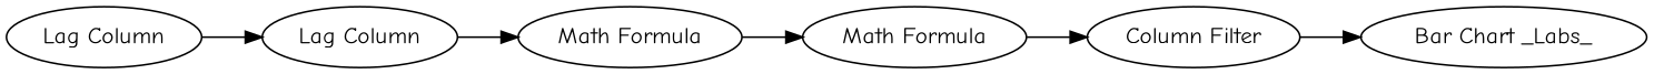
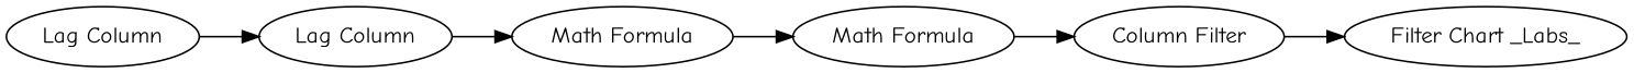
  digraph {
    fontname="Comic Neue"
    rankdir=LR
    node [fontname="Comic Neue"]
    edge [fontname="Comic Neue"]
    n1 [label="Lag Column"]
    n2 [label="Lag Column"]
    n3 [label="Math Formula"]
    n4 [label="Math Formula"]
    n5 [label="Column Filter"]
-   n6 [label="Bar Chart _Labs_"]
+   n6 [label="Filter Chart _Labs_"]
    n1 -> n2
    n2 -> n3
    n3 -> n4
    n4 -> n5
    n5 -> n6
  }
